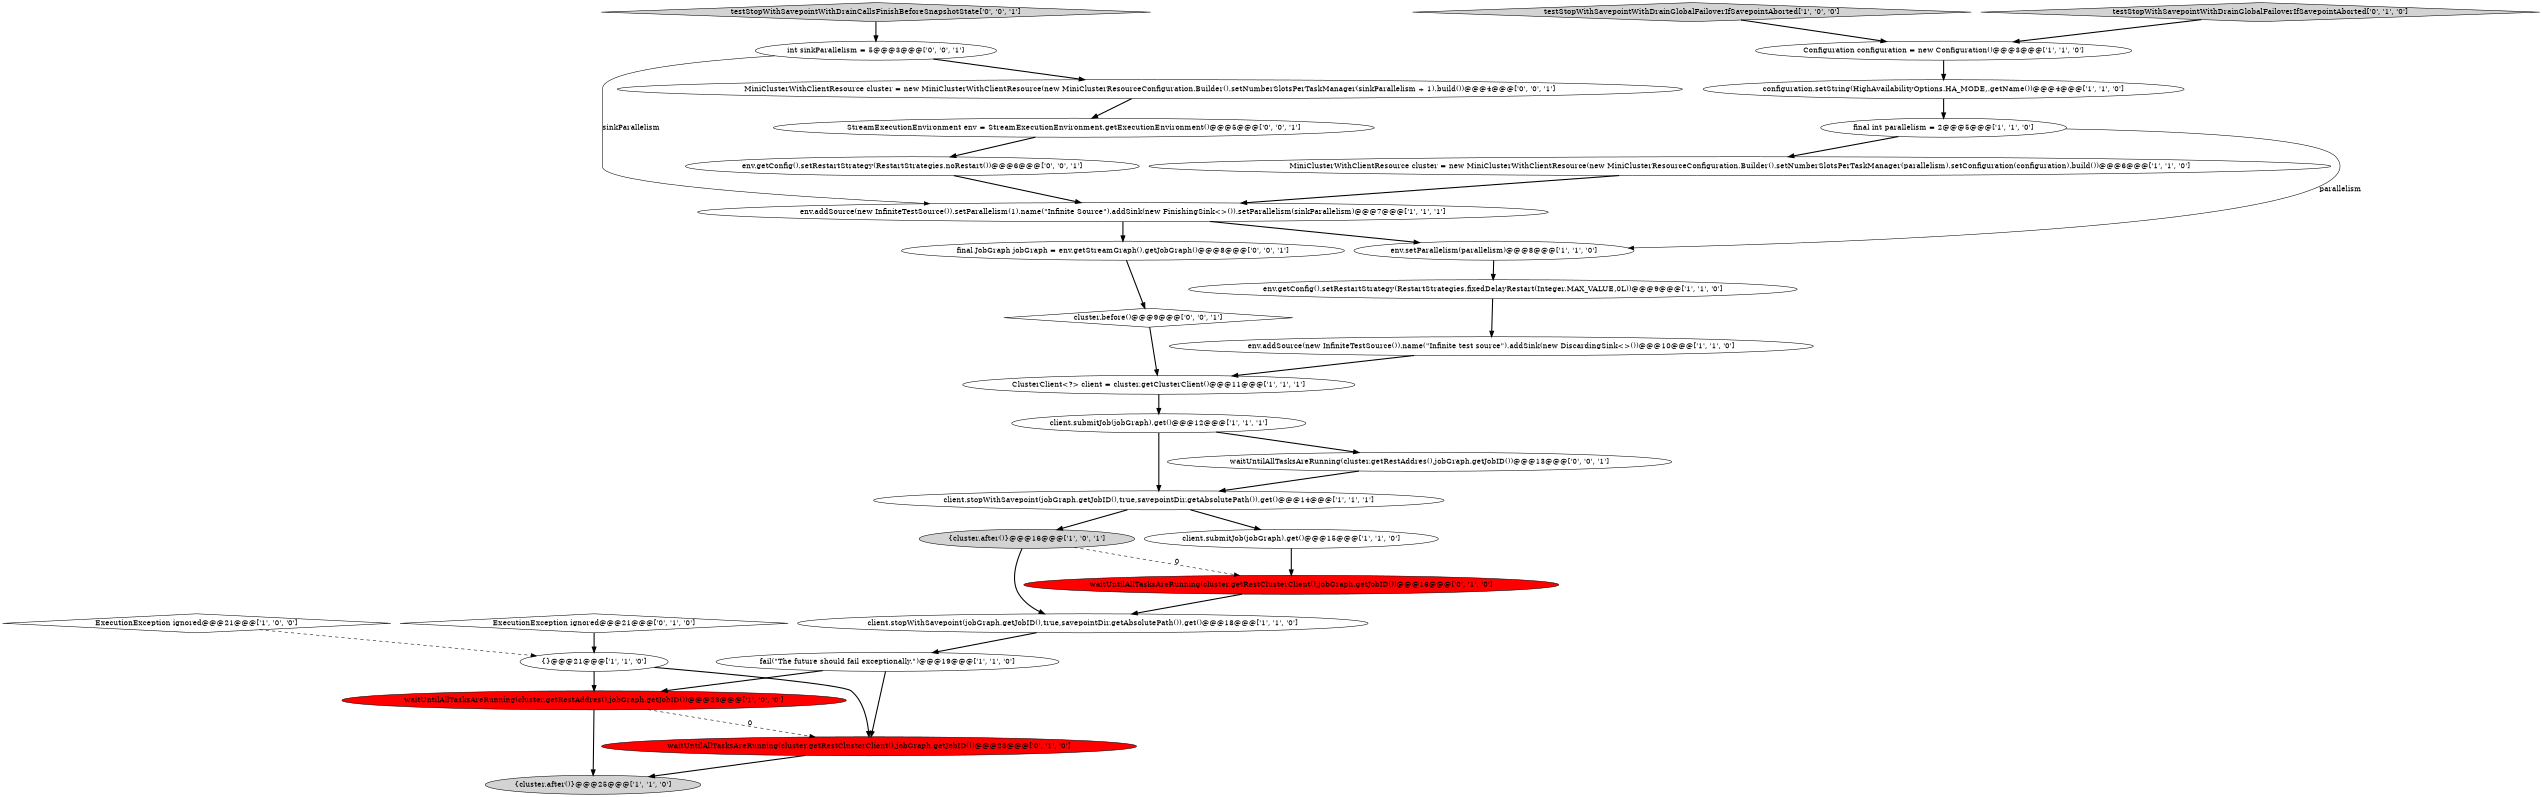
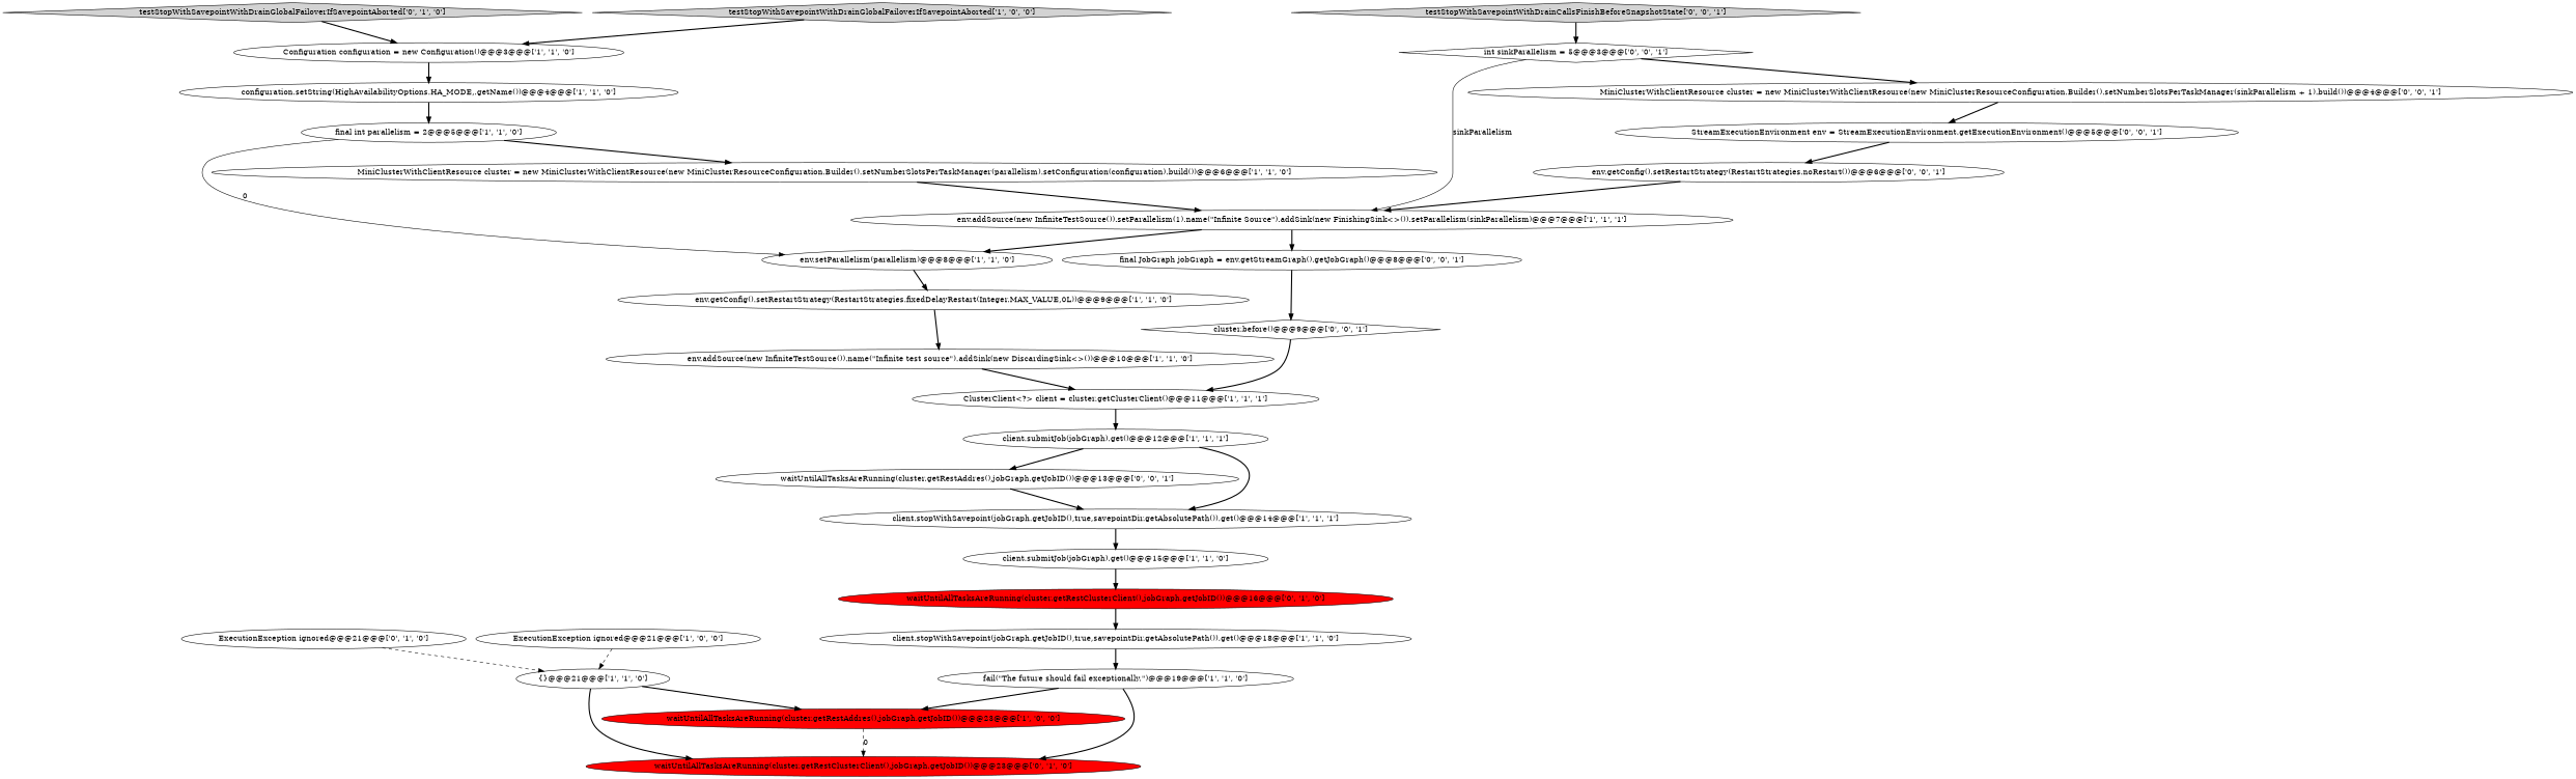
  digraph {
    node [fillcolor=white shape=ellipse style=filled]
    edge [style=bold]
    n1 [fillcolor=red label="waitUntilAllTasksAreRunning(cluster.getRestClusterClient(),jobGraph.getJobID())@@@23@@@['0', '1', '0']"]
-   n2 [fillcolor=lightgray label="{cluster.after()}@@@25@@@['1', '1', '0']"]
-   n3 [fillcolor=lightgray label="{cluster.after()}@@@16@@@['1', '0', '1']"]
    n4 [fillcolor=red label="waitUntilAllTasksAreRunning(cluster.getRestClusterClient(),jobGraph.getJobID())@@@16@@@['0', '1', '0']"]
    n5 [label="client.stopWithSavepoint(jobGraph.getJobID(),true,savepointDir.getAbsolutePath()).get()@@@18@@@['1', '1', '0']"]
    n6 [label="fail(\"The future should fail exceptionally.\")@@@19@@@['1', '1', '0']"]
    n7 [label="env.addSource(new InfiniteTestSource()).setParallelism(1).name(\"Infinite Source\").addSink(new FinishingSink<>()).setParallelism(sinkParallelism)@@@7@@@['1', '1', '1']"]
    n8 [label="env.setParallelism(parallelism)@@@8@@@['1', '1', '0']"]
    n9 [label="final JobGraph jobGraph = env.getStreamGraph().getJobGraph()@@@8@@@['0', '0', '1']"]
    n10 [label="env.getConfig().setRestartStrategy(RestartStrategies.fixedDelayRestart(Integer.MAX_VALUE,0L))@@@9@@@['1', '1', '0']"]
    n11 [label="cluster.before()@@@9@@@['0', '0', '1']" shape=diamond]
    n12 [label="env.addSource(new InfiniteTestSource()).name(\"Infinite test source\").addSink(new DiscardingSink<>())@@@10@@@['1', '1', '0']"]
    n13 [label="ClusterClient<?> client = cluster.getClusterClient()@@@11@@@['1', '1', '1']"]
    n14 [label="MiniClusterWithClientResource cluster = new MiniClusterWithClientResource(new MiniClusterResourceConfiguration.Builder().setNumberSlotsPerTaskManager(sinkParallelism + 1).build())@@@4@@@['0', '0', '1']"]
    n15 [label="StreamExecutionEnvironment env = StreamExecutionEnvironment.getExecutionEnvironment()@@@5@@@['0', '0', '1']"]
    n16 [label="env.getConfig().setRestartStrategy(RestartStrategies.noRestart())@@@6@@@['0', '0', '1']"]
    n17 [label="client.submitJob(jobGraph).get()@@@12@@@['1', '1', '1']"]
    n18 [label="waitUntilAllTasksAreRunning(cluster.getRestAddres(),jobGraph.getJobID())@@@13@@@['0', '0', '1']"]
    n19 [label="client.stopWithSavepoint(jobGraph.getJobID(),true,savepointDir.getAbsolutePath()).get()@@@14@@@['1', '1', '1']"]
    n20 [label="client.submitJob(jobGraph).get()@@@15@@@['1', '1', '0']"]
    n21 [label="configuration.setString(HighAvailabilityOptions.HA_MODE,.getName())@@@4@@@['1', '1', '0']"]
    n22 [label="final int parallelism = 2@@@5@@@['1', '1', '0']"]
    n23 [label="MiniClusterWithClientResource cluster = new MiniClusterWithClientResource(new MiniClusterResourceConfiguration.Builder().setNumberSlotsPerTaskManager(parallelism).setConfiguration(configuration).build())@@@6@@@['1', '1', '0']"]
    n24 [label="Configuration configuration = new Configuration()@@@3@@@['1', '1', '0']"]
-   n25 [label="int sinkParallelism = 5@@@3@@@['0', '0', '1']"]
+   n25 [label="int sinkParallelism = 5@@@3@@@['0', '0', '1']" shape=diamond]
    n26 [label="{}@@@21@@@['1', '1', '0']"]
    n27 [fillcolor=red label="waitUntilAllTasksAreRunning(cluster.getRestAddres(),jobGraph.getJobID())@@@23@@@['1', '0', '0']"]
-   n28 [label="ExecutionException ignored@@@21@@@['0', '1', '0']" shape=diamond]
+   n28 [label="ExecutionException ignored@@@21@@@['0', '1', '0']"]
    n29 [fillcolor=lightgray label="testStopWithSavepointWithDrainGlobalFailoverIfSavepointAborted['0', '1', '0']" shape=diamond]
    n30 [fillcolor=lightgray label="testStopWithSavepointWithDrainGlobalFailoverIfSavepointAborted['1', '0', '0']" shape=diamond]
-   n31 [label="ExecutionException ignored@@@21@@@['1', '0', '0']" shape=diamond]
+   n31 [label="ExecutionException ignored@@@21@@@['1', '0', '0']"]
    n32 [fillcolor=lightgray label="testStopWithSavepointWithDrainCallsFinishBeforeSnapshotState['0', '0', '1']" shape=diamond]
-   n1 -> n2
-   n3 -> n4 [label=0 style=dashed]
-   n3 -> n5
    n4 -> n5
    n5 -> n6
    n6 -> n1
    n6 -> n27
    n7 -> n8
    n7 -> n9
    n8 -> n10
    n9 -> n11
    n10 -> n12
    n11 -> n13
    n12 -> n13
    n13 -> n17
    n14 -> n15
    n15 -> n16
    n16 -> n7
    n17 -> n18
    n17 -> n19
    n18 -> n19
-   n19 -> n3
    n19 -> n20
    n20 -> n4
    n21 -> n22
-   n22 -> n8 [label=parallelism style=solid]
+   n22 -> n8 [label=0 style=solid]
    n22 -> n23
    n23 -> n7
    n24 -> n21
    n25 -> n7 [label=sinkParallelism style=solid]
    n25 -> n14
    n26 -> n1
    n26 -> n27
    n27 -> n1 [label=0 style=dashed]
-   n27 -> n2
-   n28 -> n26
+   n28 -> n26 [style=dashed]
    n29 -> n24
    n30 -> n24
    n31 -> n26 [style=dashed]
    n32 -> n25
  }
